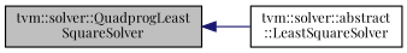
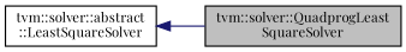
  digraph {
    rankdir=LR
    fontname="Playfair Display"
    node [color=black fontname="Playfair Display" fontsize=10 shape=record style=filled]
    n1 [fillcolor=grey75 fontcolor=black height=0.2 label="tvm::solver::QuadprogLeast\lSquareSolver" width=0.4]
    n2 [fillcolor=white height=0.2 label="tvm::solver::abstract\l::LeastSquareSolver" width=0.4]
-   n1 -> n2 [color=midnightblue dir=back fontname="Playfair Display" fontsize=10 labelfontname=Helvetica labelfontsize=10 style=solid]
+   n2 -> n1 [color=midnightblue dir=back fontname="Playfair Display" fontsize=10 labelfontname=Helvetica labelfontsize=10 style=solid]
  }
